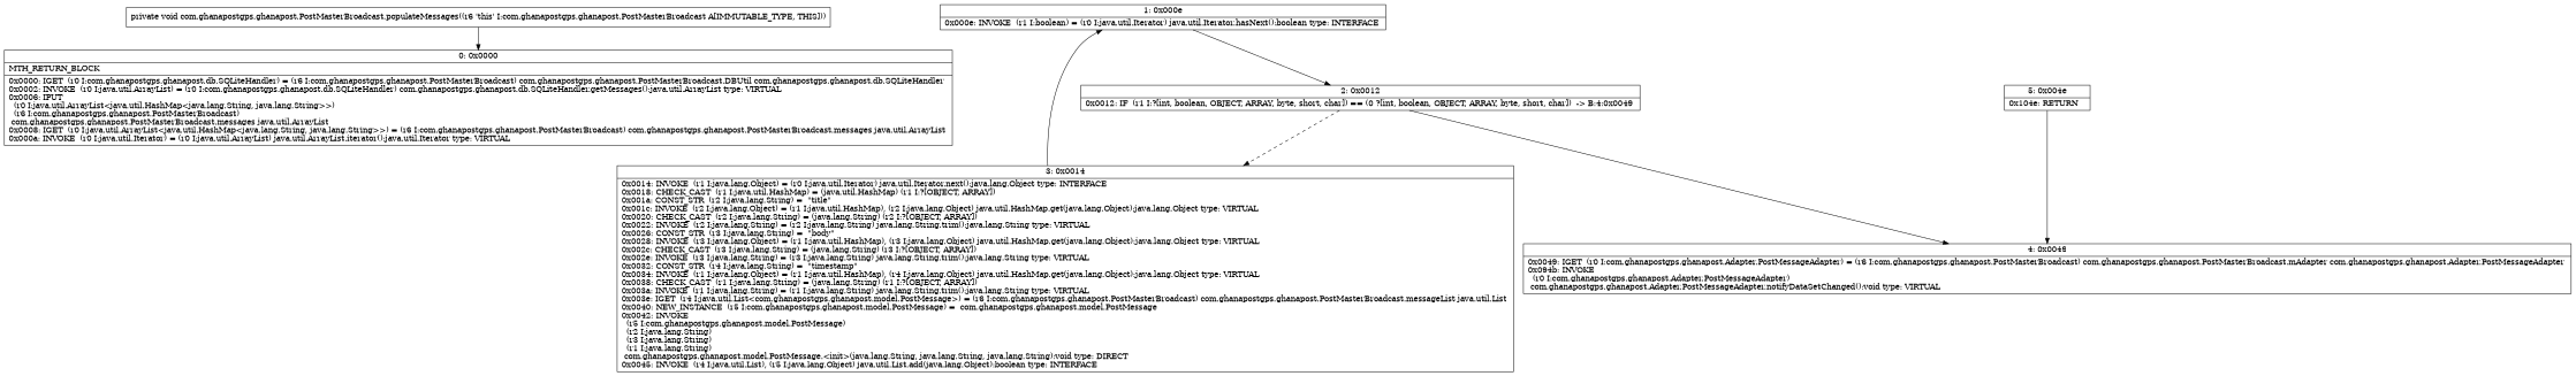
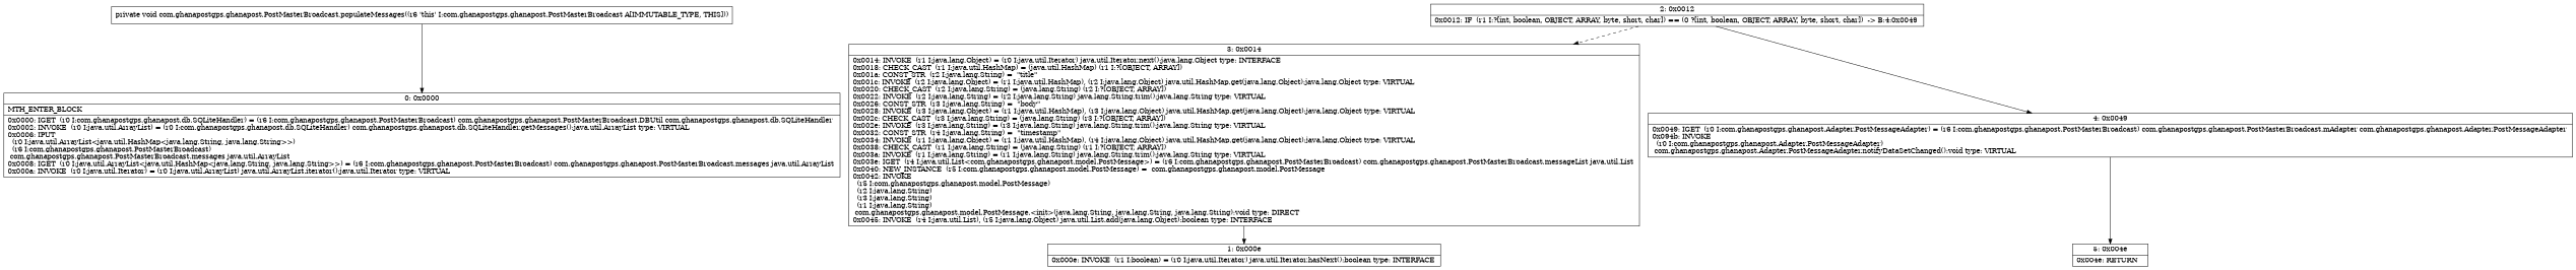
  digraph {
    node [shape=record]
-   n1 [label="{0\:\ 0x0000|MTH_RETURN_BLOCK\l|0x0000: IGET  (r0 I:com.ghanapostgps.ghanapost.db.SQLiteHandler) = (r6 I:com.ghanapostgps.ghanapost.PostMasterBroadcast) com.ghanapostgps.ghanapost.PostMasterBroadcast.DBUtil com.ghanapostgps.ghanapost.db.SQLiteHandler \l0x0002: INVOKE  (r0 I:java.util.ArrayList) = (r0 I:com.ghanapostgps.ghanapost.db.SQLiteHandler) com.ghanapostgps.ghanapost.db.SQLiteHandler.getMessages():java.util.ArrayList type: VIRTUAL \l0x0006: IPUT  \l  (r0 I:java.util.ArrayList\<java.util.HashMap\<java.lang.String, java.lang.String\>\>)\l  (r6 I:com.ghanapostgps.ghanapost.PostMasterBroadcast)\l com.ghanapostgps.ghanapost.PostMasterBroadcast.messages java.util.ArrayList \l0x0008: IGET  (r0 I:java.util.ArrayList\<java.util.HashMap\<java.lang.String, java.lang.String\>\>) = (r6 I:com.ghanapostgps.ghanapost.PostMasterBroadcast) com.ghanapostgps.ghanapost.PostMasterBroadcast.messages java.util.ArrayList \l0x000a: INVOKE  (r0 I:java.util.Iterator) = (r0 I:java.util.ArrayList) java.util.ArrayList.iterator():java.util.Iterator type: VIRTUAL \l}"]
+   n1 [label="{0\:\ 0x0000|MTH_ENTER_BLOCK\l|0x0000: IGET  (r0 I:com.ghanapostgps.ghanapost.db.SQLiteHandler) = (r6 I:com.ghanapostgps.ghanapost.PostMasterBroadcast) com.ghanapostgps.ghanapost.PostMasterBroadcast.DBUtil com.ghanapostgps.ghanapost.db.SQLiteHandler \l0x0002: INVOKE  (r0 I:java.util.ArrayList) = (r0 I:com.ghanapostgps.ghanapost.db.SQLiteHandler) com.ghanapostgps.ghanapost.db.SQLiteHandler.getMessages():java.util.ArrayList type: VIRTUAL \l0x0006: IPUT  \l  (r0 I:java.util.ArrayList\<java.util.HashMap\<java.lang.String, java.lang.String\>\>)\l  (r6 I:com.ghanapostgps.ghanapost.PostMasterBroadcast)\l com.ghanapostgps.ghanapost.PostMasterBroadcast.messages java.util.ArrayList \l0x0008: IGET  (r0 I:java.util.ArrayList\<java.util.HashMap\<java.lang.String, java.lang.String\>\>) = (r6 I:com.ghanapostgps.ghanapost.PostMasterBroadcast) com.ghanapostgps.ghanapost.PostMasterBroadcast.messages java.util.ArrayList \l0x000a: INVOKE  (r0 I:java.util.Iterator) = (r0 I:java.util.ArrayList) java.util.ArrayList.iterator():java.util.Iterator type: VIRTUAL \l}"]
    n2 [label="{1\:\ 0x000e|0x000e: INVOKE  (r1 I:boolean) = (r0 I:java.util.Iterator) java.util.Iterator.hasNext():boolean type: INTERFACE \l}"]
    n3 [label="{2\:\ 0x0012|0x0012: IF  (r1 I:?[int, boolean, OBJECT, ARRAY, byte, short, char]) == (0 ?[int, boolean, OBJECT, ARRAY, byte, short, char])  \-\> B:4:0x0049 \l}"]
    n4 [label="{3\:\ 0x0014|0x0014: INVOKE  (r1 I:java.lang.Object) = (r0 I:java.util.Iterator) java.util.Iterator.next():java.lang.Object type: INTERFACE \l0x0018: CHECK_CAST  (r1 I:java.util.HashMap) = (java.util.HashMap) (r1 I:?[OBJECT, ARRAY]) \l0x001a: CONST_STR  (r2 I:java.lang.String) =  \"title\" \l0x001c: INVOKE  (r2 I:java.lang.Object) = (r1 I:java.util.HashMap), (r2 I:java.lang.Object) java.util.HashMap.get(java.lang.Object):java.lang.Object type: VIRTUAL \l0x0020: CHECK_CAST  (r2 I:java.lang.String) = (java.lang.String) (r2 I:?[OBJECT, ARRAY]) \l0x0022: INVOKE  (r2 I:java.lang.String) = (r2 I:java.lang.String) java.lang.String.trim():java.lang.String type: VIRTUAL \l0x0026: CONST_STR  (r3 I:java.lang.String) =  \"body\" \l0x0028: INVOKE  (r3 I:java.lang.Object) = (r1 I:java.util.HashMap), (r3 I:java.lang.Object) java.util.HashMap.get(java.lang.Object):java.lang.Object type: VIRTUAL \l0x002c: CHECK_CAST  (r3 I:java.lang.String) = (java.lang.String) (r3 I:?[OBJECT, ARRAY]) \l0x002e: INVOKE  (r3 I:java.lang.String) = (r3 I:java.lang.String) java.lang.String.trim():java.lang.String type: VIRTUAL \l0x0032: CONST_STR  (r4 I:java.lang.String) =  \"timestamp\" \l0x0034: INVOKE  (r1 I:java.lang.Object) = (r1 I:java.util.HashMap), (r4 I:java.lang.Object) java.util.HashMap.get(java.lang.Object):java.lang.Object type: VIRTUAL \l0x0038: CHECK_CAST  (r1 I:java.lang.String) = (java.lang.String) (r1 I:?[OBJECT, ARRAY]) \l0x003a: INVOKE  (r1 I:java.lang.String) = (r1 I:java.lang.String) java.lang.String.trim():java.lang.String type: VIRTUAL \l0x003e: IGET  (r4 I:java.util.List\<com.ghanapostgps.ghanapost.model.PostMessage\>) = (r6 I:com.ghanapostgps.ghanapost.PostMasterBroadcast) com.ghanapostgps.ghanapost.PostMasterBroadcast.messageList java.util.List \l0x0040: NEW_INSTANCE  (r5 I:com.ghanapostgps.ghanapost.model.PostMessage) =  com.ghanapostgps.ghanapost.model.PostMessage \l0x0042: INVOKE  \l  (r5 I:com.ghanapostgps.ghanapost.model.PostMessage)\l  (r2 I:java.lang.String)\l  (r3 I:java.lang.String)\l  (r1 I:java.lang.String)\l com.ghanapostgps.ghanapost.model.PostMessage.\<init\>(java.lang.String, java.lang.String, java.lang.String):void type: DIRECT \l0x0045: INVOKE  (r4 I:java.util.List), (r5 I:java.lang.Object) java.util.List.add(java.lang.Object):boolean type: INTERFACE \l}"]
    n5 [label="{4\:\ 0x0049|0x0049: IGET  (r0 I:com.ghanapostgps.ghanapost.Adapter.PostMessageAdapter) = (r6 I:com.ghanapostgps.ghanapost.PostMasterBroadcast) com.ghanapostgps.ghanapost.PostMasterBroadcast.mAdapter com.ghanapostgps.ghanapost.Adapter.PostMessageAdapter \l0x094b: INVOKE  \l  (r0 I:com.ghanapostgps.ghanapost.Adapter.PostMessageAdapter)\l com.ghanapostgps.ghanapost.Adapter.PostMessageAdapter.notifyDataSetChanged():void type: VIRTUAL \l}"]
-   n6 [label="{5\:\ 0x004e|0x104e: RETURN   \l}"]
+   n6 [label="{5\:\ 0x004e|0x004e: RETURN   \l}"]
    n7 [label="{private void com.ghanapostgps.ghanapost.PostMasterBroadcast.populateMessages((r6 'this' I:com.ghanapostgps.ghanapost.PostMasterBroadcast A[IMMUTABLE_TYPE, THIS])) }"]
-   n2 -> n3
    n3 -> n4 [style=dashed]
    n3 -> n5
    n4 -> n2
-   n6 -> n5
+   n5 -> n6
    n7 -> n1
  }
